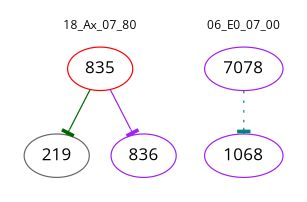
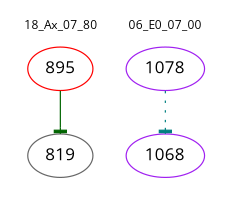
  digraph {
    fontname="Open Sans"
    node [color=purple fontname="Open Sans"]
    edge [arrowhead=tee fontname="Open Sans" style=solid]
-   n1 [color=red label=835]
-   n2 [color=gray40 label=219]
-   n3 [label=836]
-   n4 [label=7078]
+   n1 [color=red label=895]
+   n2 [color=gray40 label=819]
+   n4 [label=1078]
    n5 [label=1068]
    subgraph cluster_1 {
      color=white
      fontsize=10
      label="18_Ax_07_80"
      n1
      n2
-     n3
    }
    subgraph cluster_2 {
      color=white
      fontsize=10
      label="06_E0_07_00"
      n4
      n5
    }
    n1 -> n2 [color=darkgreen]
-   n1 -> n3 [color=purple]
    n4 -> n5 [color=teal style=dotted]
  }
